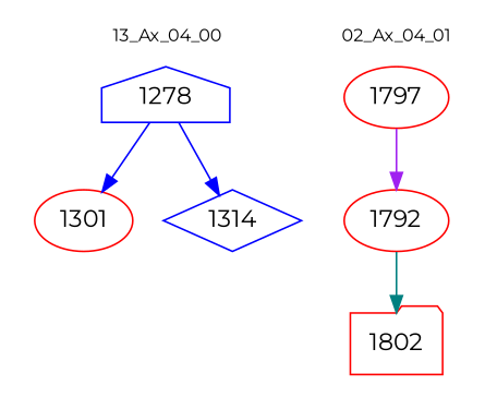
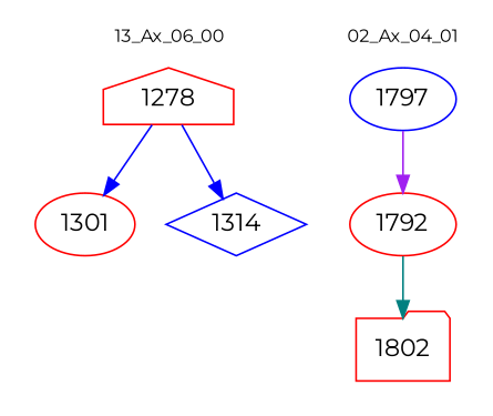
  digraph {
    fontname=Montserrat
    node [color=red fontname=Montserrat shape=ellipse]
    edge [color=blue fontname=Montserrat]
    n1 [label=1301]
-   n2 [color=blue label=1278 shape=house]
+   n2 [label=1278 shape=house]
    n3 [color=blue label=1314 shape=diamond]
-   n4 [label=1797]
+   n4 [color=blue label=1797]
    n5 [label=1792]
    n6 [label=1802 shape=folder]
    subgraph cluster_1 {
      color=white
      fontsize=10
-     label="13_Ax_04_00"
+     label="13_Ax_06_00"
      n1
      n2
      n3
    }
    subgraph cluster_2 {
      color=white
      fontsize=10
      label="02_Ax_04_01"
      n4
      n5
      n6
    }
    n2 -> n1
    n2 -> n3
    n4 -> n5 [color=purple]
    n5 -> n6 [color=teal]
  }
